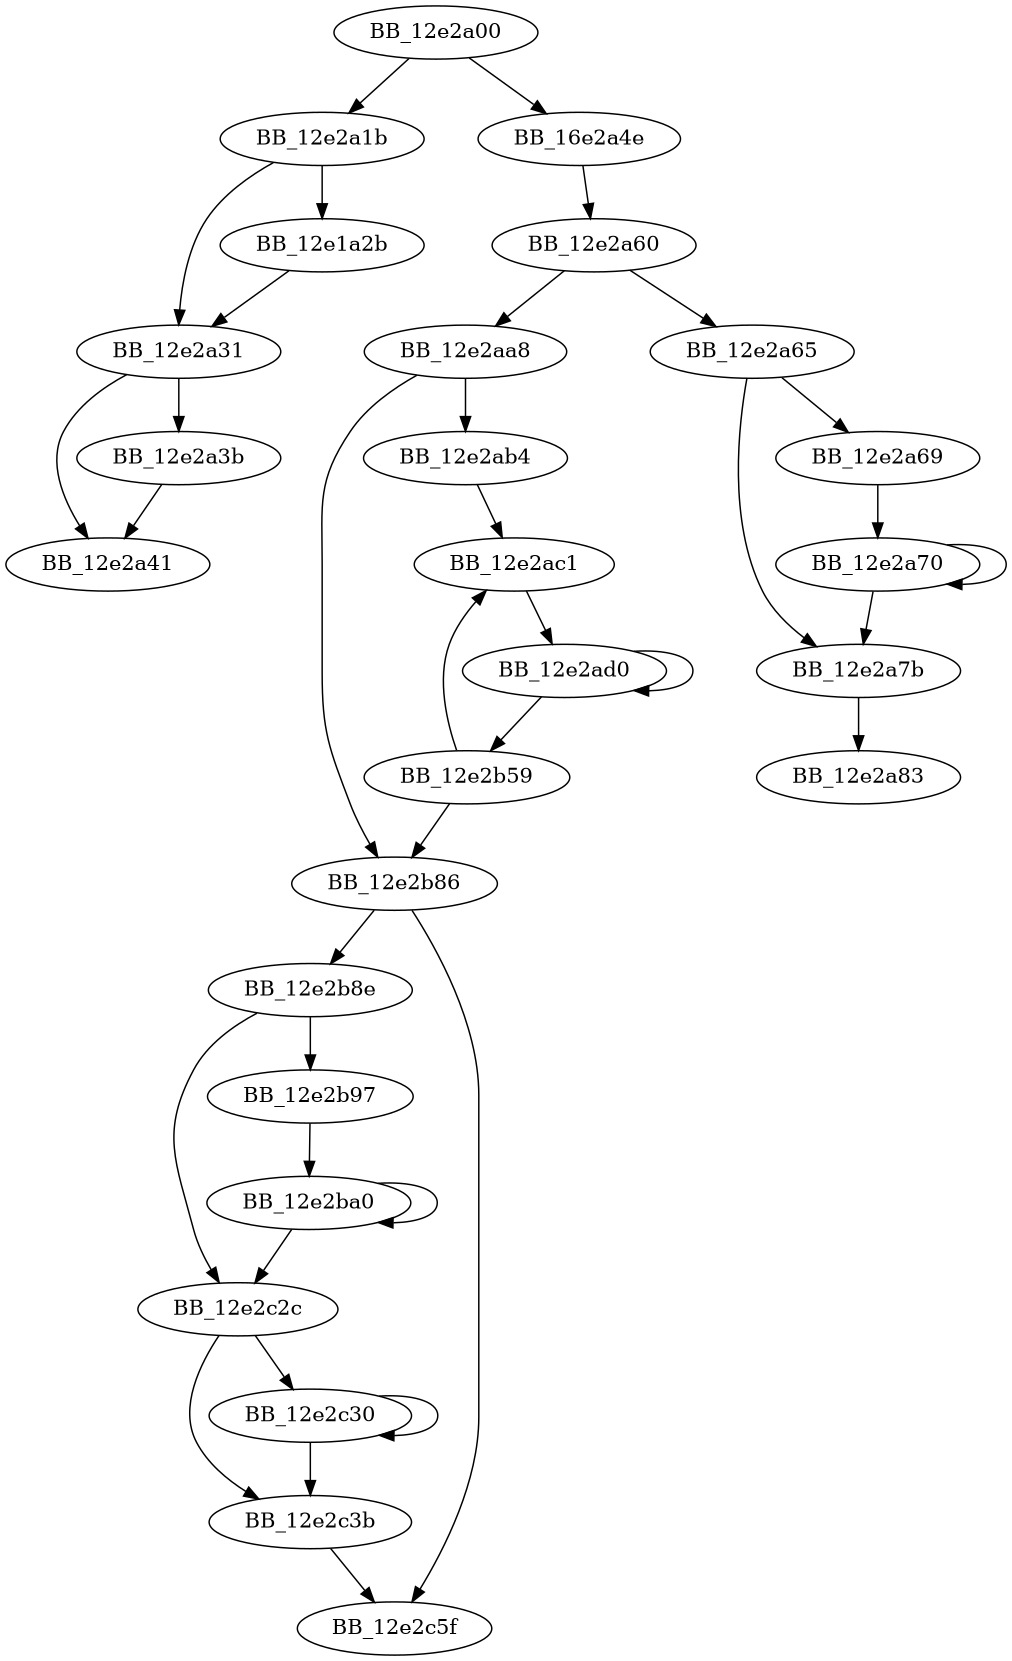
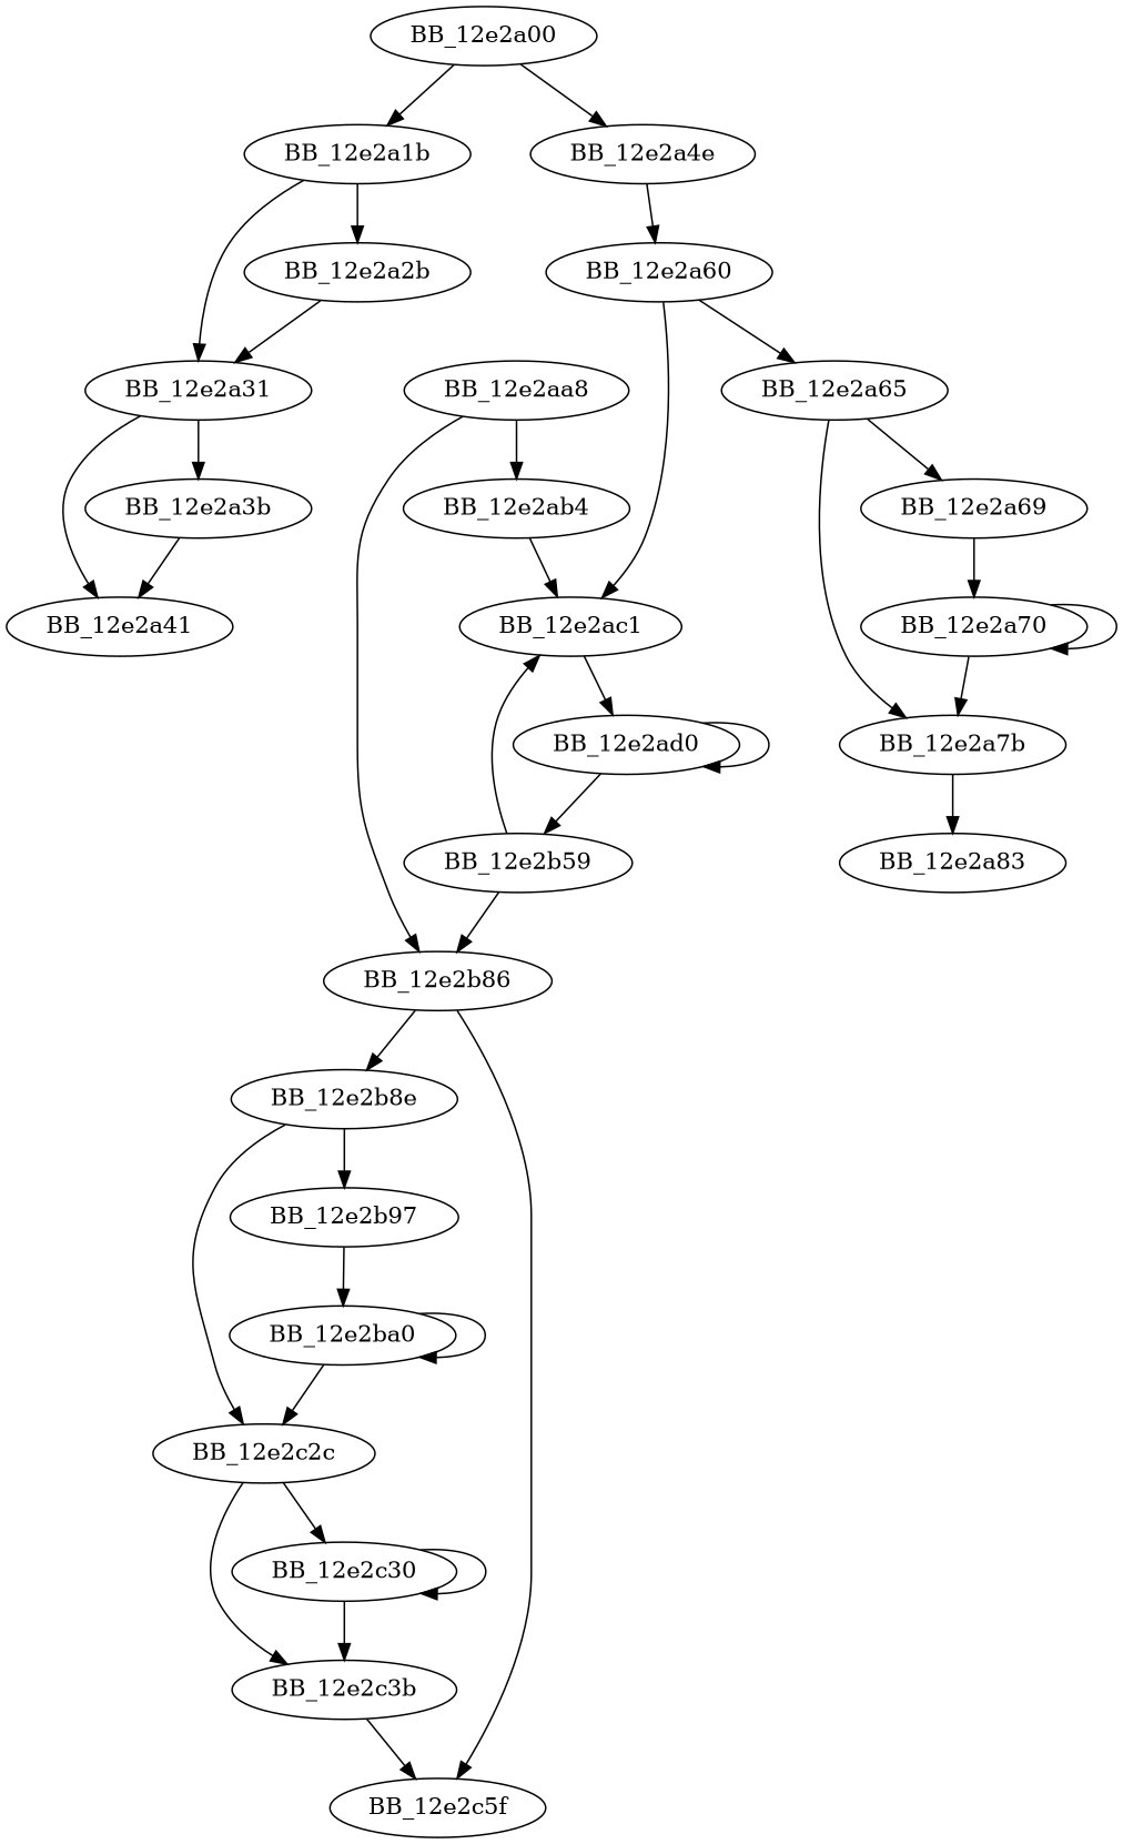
  digraph {
    BB_12e2a00
    BB_12e2a1b
-   BB_12e2a4e [label=BB_16e2a4e]
-   BB_12e2a2b [label=BB_12e1a2b]
+   BB_12e2a4e
+   BB_12e2a2b
    BB_12e2a31
    BB_12e2a60
    BB_12e2a3b
    BB_12e2a41
    BB_12e2a65
    BB_12e2aa8
    BB_12e2a69
    BB_12e2a7b
    BB_12e2ab4
    BB_12e2b86
    BB_12e2a70
    BB_12e2a83
    BB_12e2ac1
    BB_12e2b8e
    BB_12e2c5f
    BB_12e2ad0
    BB_12e2b97
    BB_12e2c2c
    BB_12e2b59
    BB_12e2ba0
    BB_12e2c30
    BB_12e2c3b
    BB_12e2a00 -> BB_12e2a1b
    BB_12e2a00 -> BB_12e2a4e
    BB_12e2a1b -> BB_12e2a2b
    BB_12e2a1b -> BB_12e2a31
    BB_12e2a4e -> BB_12e2a60
    BB_12e2a2b -> BB_12e2a31
    BB_12e2a31 -> BB_12e2a3b
    BB_12e2a31 -> BB_12e2a41
    BB_12e2a60 -> BB_12e2a65
-   BB_12e2a60 -> BB_12e2aa8
+   BB_12e2a60 -> BB_12e2ac1
    BB_12e2a3b -> BB_12e2a41
    BB_12e2a65 -> BB_12e2a69
    BB_12e2a65 -> BB_12e2a7b
    BB_12e2aa8 -> BB_12e2ab4
    BB_12e2aa8 -> BB_12e2b86
    BB_12e2a69 -> BB_12e2a70
    BB_12e2a7b -> BB_12e2a83
    BB_12e2ab4 -> BB_12e2ac1
    BB_12e2b86 -> BB_12e2b8e
    BB_12e2b86 -> BB_12e2c5f
    BB_12e2a70 -> BB_12e2a7b
    BB_12e2a70 -> BB_12e2a70
    BB_12e2ac1 -> BB_12e2ad0
    BB_12e2b8e -> BB_12e2b97
    BB_12e2b8e -> BB_12e2c2c
    BB_12e2ad0 -> BB_12e2ad0
    BB_12e2ad0 -> BB_12e2b59
    BB_12e2b97 -> BB_12e2ba0
    BB_12e2c2c -> BB_12e2c30
    BB_12e2c2c -> BB_12e2c3b
    BB_12e2b59 -> BB_12e2b86
    BB_12e2b59 -> BB_12e2ac1
    BB_12e2ba0 -> BB_12e2c2c
    BB_12e2ba0 -> BB_12e2ba0
    BB_12e2c30 -> BB_12e2c30
    BB_12e2c30 -> BB_12e2c3b
    BB_12e2c3b -> BB_12e2c5f
  }
